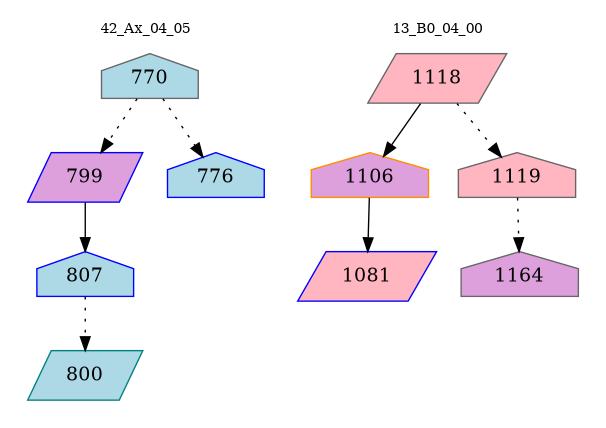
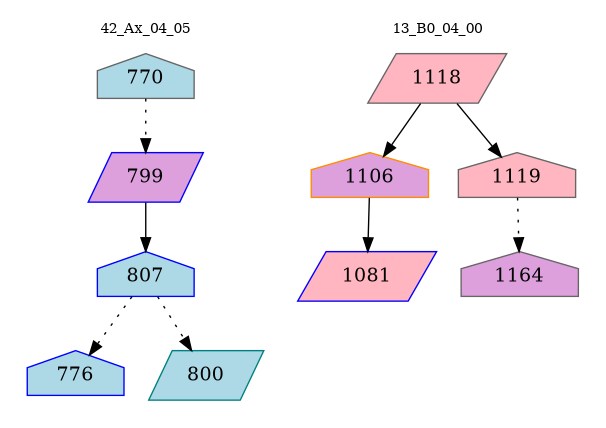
  digraph {
    node [color=blue fillcolor=lightblue shape=house style=filled]
    edge [color=black style=solid]
    n1 [fillcolor=plum label=799 shape=parallelogram]
    n2 [color=gray40 label=770]
    n3 [label=807]
    n4 [label=776]
    n5 [color=teal label=800 shape=parallelogram]
    n6 [color=gray40 fillcolor=lightpink label=1118 shape=parallelogram]
    n7 [color=darkorange fillcolor=plum label=1106]
    n8 [color=gray40 fillcolor=lightpink label=1119]
    n9 [fillcolor=lightpink label=1081 shape=parallelogram]
    n10 [color=gray40 fillcolor=plum label=1164]
    subgraph cluster_1 {
      color=white
      fontsize=10
      label="42_Ax_04_05"
      n1
      n2
      n3
      n4
      n5
    }
    subgraph cluster_2 {
      color=white
      fontsize=10
      label="13_B0_04_00"
      n6
      n7
      n8
      n9
      n10
    }
    n1 -> n3
    n2 -> n1 [style=dotted]
-   n2 -> n4 [style=dotted]
+   n3 -> n4 [style=dotted]
    n3 -> n5 [style=dotted]
    n6 -> n7
-   n6 -> n8 [style=dotted]
+   n6 -> n8
    n7 -> n9
    n8 -> n10 [style=dotted]
  }
